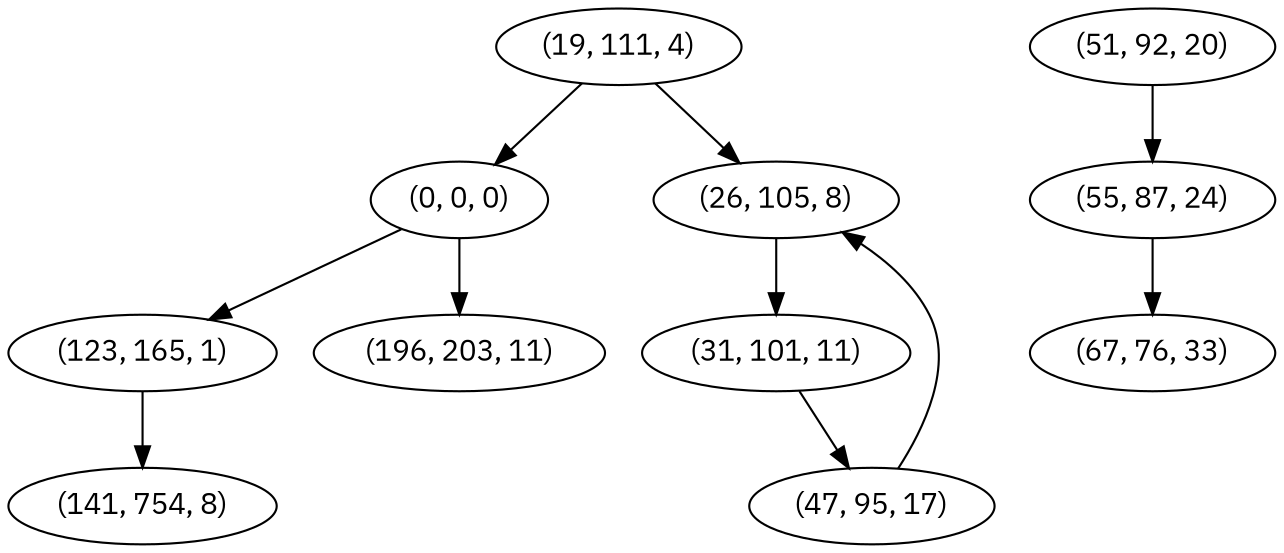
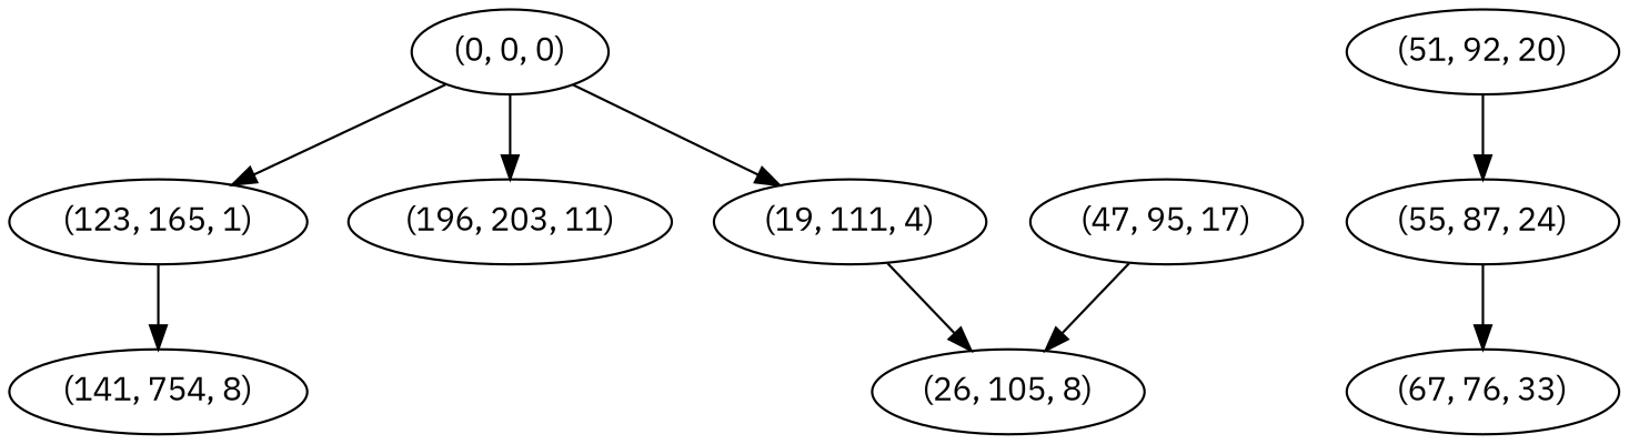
  digraph {
    fontname="IBM Plex Sans"
    node [fontname="IBM Plex Sans"]
    edge [fontname="IBM Plex Sans"]
    "(0, 0, 0)"
    "(19, 111, 4)"
    "(123, 165, 1)"
    "(196, 203, 11)"
    "(26, 105, 8)"
    n6 [label="(141, 754, 8)"]
-   "(31, 101, 11)"
    "(47, 95, 17)"
    "(51, 92, 20)"
    "(55, 87, 24)"
    n11 [label="(67, 76, 33)"]
-   "(19, 111, 4)" -> "(0, 0, 0)"
+   "(0, 0, 0)" -> "(19, 111, 4)"
    "(0, 0, 0)" -> "(123, 165, 1)"
    "(0, 0, 0)" -> "(196, 203, 11)"
    "(19, 111, 4)" -> "(26, 105, 8)"
    "(123, 165, 1)" -> n6
-   "(26, 105, 8)" -> "(31, 101, 11)"
-   "(31, 101, 11)" -> "(47, 95, 17)"
    "(47, 95, 17)" -> "(26, 105, 8)"
    "(51, 92, 20)" -> "(55, 87, 24)"
    "(55, 87, 24)" -> n11
  }
